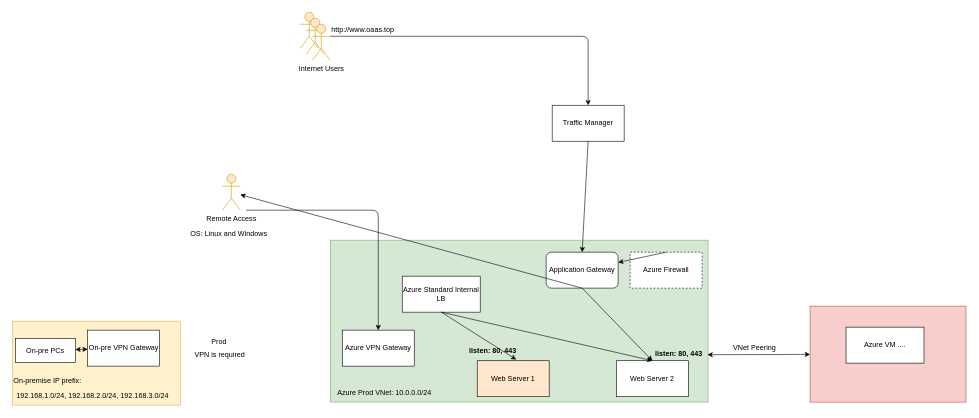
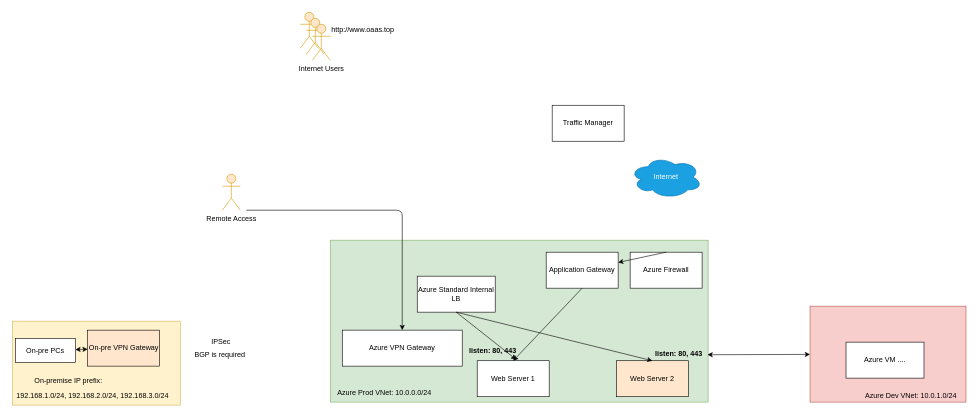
  <mxCell id="0" />
  <mxCell id="1" parent="0" />
  <mxCell id="2" value="" style="rounded=0;whiteSpace=wrap;html=1;fillColor=#d5e8d4;strokeColor=#82b366;" vertex="1" parent="1"><mxGeometry x="550" y="400" width="630" height="270" as="geometry" /></mxCell>
  <mxCell id="3" value="Traffic Manager" style="rounded=0;whiteSpace=wrap;html=1;" vertex="1" parent="1"><mxGeometry x="920" y="175" width="120" height="60" as="geometry" /></mxCell>
- <mxCell id="4" value="Web Server 1" style="rounded=0;whiteSpace=wrap;html=1;fillColor=#ffe6cc;" vertex="1" parent="1"><mxGeometry x="795" y="601" width="120" height="60" as="geometry" /></mxCell>
- <mxCell id="5" value="Application Gateway" style="whiteSpace=wrap;html=1;rounded=1;" vertex="1" parent="1"><mxGeometry x="910" y="420" width="120" height="60" as="geometry" /></mxCell>
- <mxCell id="6" value="&lt;span&gt;Web Server 2&lt;/span&gt;" style="rounded=0;whiteSpace=wrap;html=1;" vertex="1" parent="1"><mxGeometry x="1027" y="601" width="120" height="60" as="geometry" /></mxCell>
- <mxCell id="7" value="" style="endArrow=classic;html=1;exitX=0.5;exitY=1;exitDx=0;exitDy=0;" edge="1" parent="1" source="5" target="19"><mxGeometry width="50" height="50" relative="1" as="geometry"><mxPoint x="1435" y="660" as="sourcePoint" /><mxPoint x="855" y="670" as="targetPoint" /></mxGeometry></mxCell>
- <mxCell id="8" value="" style="endArrow=classic;html=1;exitX=0.5;exitY=1;exitDx=0;exitDy=0;entryX=0.5;entryY=0;entryDx=0;entryDy=0;" edge="1" parent="1" source="5" target="6"><mxGeometry width="50" height="50" relative="1" as="geometry"><mxPoint x="1175" y="520" as="sourcePoint" /><mxPoint x="865" y="680" as="targetPoint" /></mxGeometry></mxCell>
- <mxCell id="9" value="" style="endArrow=classic;html=1;entryX=0.5;entryY=0;entryDx=0;entryDy=0;exitX=0.5;exitY=1;exitDx=0;exitDy=0;" edge="1" parent="1" source="3" target="5"><mxGeometry width="50" height="50" relative="1" as="geometry"><mxPoint x="1040" y="230" as="sourcePoint" /><mxPoint x="840" y="400" as="targetPoint" /></mxGeometry></mxCell>
+ <mxCell id="4" value="Web Server 1" style="rounded=0;whiteSpace=wrap;html=1;" vertex="1" parent="1"><mxGeometry x="795" y="601" width="120" height="60" as="geometry" /></mxCell>
+ <mxCell id="5" value="Application Gateway" style="rounded=0;whiteSpace=wrap;html=1;" vertex="1" parent="1"><mxGeometry x="910" y="420" width="120" height="60" as="geometry" /></mxCell>
+ <mxCell id="6" value="&lt;span&gt;Web Server 2&lt;/span&gt;" style="rounded=0;whiteSpace=wrap;html=1;fillColor=#ffe6cc;" vertex="1" parent="1"><mxGeometry x="1027" y="601" width="120" height="60" as="geometry" /></mxCell>
+ <mxCell id="7" value="" style="endArrow=classic;html=1;exitX=0.5;exitY=1;exitDx=0;exitDy=0;entryX=0.5;entryY=0;entryDx=0;entryDy=0;" edge="1" parent="1" source="5" target="4"><mxGeometry width="50" height="50" relative="1" as="geometry"><mxPoint x="1435" y="660" as="sourcePoint" /><mxPoint x="855" y="670" as="targetPoint" /></mxGeometry></mxCell>
  <mxCell id="10" value="&lt;b&gt;listen: 80, 443&lt;/b&gt;" style="text;html=1;resizable=0;points=[];autosize=1;align=left;verticalAlign=top;spacingTop=-4;" vertex="1" parent="1"><mxGeometry x="780" y="574" width="90" height="20" as="geometry" /></mxCell>
  <mxCell id="11" value="&lt;b&gt;listen: 80, 443&lt;/b&gt;" style="text;html=1;resizable=0;points=[];autosize=1;align=left;verticalAlign=top;spacingTop=-4;" vertex="1" parent="1"><mxGeometry x="1090" y="580" width="90" height="20" as="geometry" /></mxCell>
- <mxCell id="12" value="Azure VPN Gateway" style="rounded=0;whiteSpace=wrap;html=1;" vertex="1" parent="1"><mxGeometry x="570" y="550" width="120" height="60" as="geometry" /></mxCell>
+ <mxCell id="12" value="Azure VPN Gateway" style="rounded=0;whiteSpace=wrap;html=1;" vertex="1" parent="1"><mxGeometry x="570" y="550" width="200" height="60" as="geometry" /></mxCell>
  <mxCell id="13" value="" style="rounded=0;whiteSpace=wrap;html=1;fillColor=#fff2cc;strokeColor=#d6b656;" vertex="1" parent="1"><mxGeometry x="20" y="535" width="280" height="140" as="geometry" /></mxCell>
- <mxCell id="14" value="On-pre VPN Gateway" style="rounded=0;whiteSpace=wrap;html=1;" vertex="1" parent="1"><mxGeometry x="145.5" y="550" width="120" height="60" as="geometry" /></mxCell>
+ <mxCell id="14" value="On-pre VPN Gateway" style="rounded=0;whiteSpace=wrap;html=1;fillColor=#ffe6cc;" vertex="1" parent="1"><mxGeometry x="145.5" y="550" width="120" height="60" as="geometry" /></mxCell>
  <mxCell id="15" value="192.168.1.0/24, 192.168.2.0/24, 192.168.3.0/24&lt;br&gt;" style="text;html=1;resizable=0;points=[];autosize=1;align=left;verticalAlign=top;spacingTop=-4;" vertex="1" parent="1"><mxGeometry x="25" y="650" width="270" height="20" as="geometry" /></mxCell>
  <mxCell id="16" value="" style="endArrow=classic;startArrow=classic;html=1;" edge="1" parent="1" source="14" target="21"><mxGeometry width="50" height="50" relative="1" as="geometry"><mxPoint x="300" y="580" as="sourcePoint" /><mxPoint x="420" y="850" as="targetPoint" /></mxGeometry></mxCell>
  <mxCell id="17" value="Azure Prod VNet: 10.0.0.0/24" style="text;html=1;resizable=0;points=[];autosize=1;align=left;verticalAlign=top;spacingTop=-4;" vertex="1" parent="1"><mxGeometry x="560" y="644" width="170" height="20" as="geometry" /></mxCell>
- <mxCell id="18" value="On-premise IP prefix:" style="text;html=1;resizable=0;points=[];autosize=1;align=left;verticalAlign=top;spacingTop=-4;" vertex="1" parent="1"><mxGeometry x="20" y="624" width="130" height="20" as="geometry" /></mxCell>
+ <mxCell id="18" value="On-premise IP prefix:" style="text;html=1;resizable=0;points=[];autosize=1;align=left;verticalAlign=top;spacingTop=-4;" vertex="1" parent="1"><mxGeometry x="55" y="624" width="130" height="20" as="geometry" /></mxCell>
  <mxCell id="19" value="Remote Access" style="shape=umlActor;verticalLabelPosition=bottom;labelBackgroundColor=#ffffff;verticalAlign=top;html=1;outlineConnect=0;fillColor=#ffe6cc;strokeColor=#d79b00;" vertex="1" parent="1"><mxGeometry x="370" y="290" width="30" height="60" as="geometry" /></mxCell>
  <mxCell id="20" value="" style="endArrow=classic;html=1;entryX=0.5;entryY=0;entryDx=0;entryDy=0;edgeStyle=elbowEdgeStyle;elbow=vertical;" edge="1" parent="1" target="12"><mxGeometry width="50" height="50" relative="1" as="geometry"><mxPoint x="410" y="350" as="sourcePoint" /><mxPoint y="340" as="targetPoint" x="260" /><Array as="points"><mxPoint x="490" y="350" /></Array></mxGeometry></mxCell>
  <mxCell id="21" value="On-pre PCs" style="rounded=0;whiteSpace=wrap;html=1;" vertex="1" parent="1"><mxGeometry x="25" y="564" width="100" height="40" as="geometry" /></mxCell>
- <mxCell id="22" value="Prod" style="text;html=1;resizable=0;points=[];autosize=1;align=left;verticalAlign=top;spacingTop=-4;" vertex="1" parent="1"><mxGeometry x="350" y="560" width="50" height="20" as="geometry" /></mxCell>
- <mxCell id="23" value="VPN is required" style="text;html=1;resizable=0;points=[];autosize=1;align=left;verticalAlign=top;spacingTop=-4;" vertex="1" parent="1"><mxGeometry x="322" y="581" width="100" height="20" as="geometry" /></mxCell>
+ <mxCell id="22" value="IPSec" style="text;html=1;resizable=0;points=[];autosize=1;align=left;verticalAlign=top;spacingTop=-4;" vertex="1" parent="1"><mxGeometry x="350" y="560" width="50" height="20" as="geometry" /></mxCell>
+ <mxCell id="23" value="BGP is required" style="text;html=1;resizable=0;points=[];autosize=1;align=left;verticalAlign=top;spacingTop=-4;" vertex="1" parent="1"><mxGeometry x="322" y="581" width="100" height="20" as="geometry" /></mxCell>
  <mxCell id="24" value="" style="shape=umlActor;verticalLabelPosition=bottom;labelBackgroundColor=#ffffff;verticalAlign=top;html=1;outlineConnect=0;fillColor=#ffe6cc;strokeColor=#d79b00;" vertex="1" parent="1"><mxGeometry x="500" y="20" width="30" height="60" as="geometry" /></mxCell>
  <mxCell id="25" value="" style="shape=umlActor;verticalLabelPosition=bottom;labelBackgroundColor=#ffffff;verticalAlign=top;html=1;outlineConnect=0;fillColor=#ffe6cc;strokeColor=#d79b00;" vertex="1" parent="1"><mxGeometry x="510" y="30" width="30" height="60" as="geometry" /></mxCell>
  <mxCell id="26" value="Internet Users" style="shape=umlActor;verticalLabelPosition=bottom;labelBackgroundColor=#ffffff;verticalAlign=top;html=1;outlineConnect=0;fillColor=#ffe6cc;strokeColor=#d79b00;" vertex="1" parent="1"><mxGeometry x="520" y="40" width="30" height="60" as="geometry" /></mxCell>
- <mxCell id="27" value="" style="endArrow=classic;html=1;entryX=0.5;entryY=0;entryDx=0;entryDy=0;edgeStyle=elbowEdgeStyle;elbow=vertical;exitX=1;exitY=0.333;exitDx=0;exitDy=0;exitPerimeter=0;" edge="1" parent="1" source="26" target="3"><mxGeometry width="50" height="50" relative="1" as="geometry"><mxPoint x="15" y="340" as="sourcePoint" /><mxPoint x="640" y="560" as="targetPoint" /><Array as="points"><mxPoint x="680" y="60" /></Array></mxGeometry></mxCell>
  <mxCell id="28" value="http://www.oaas.top" style="text;html=1;resizable=0;points=[];autosize=1;align=left;verticalAlign=top;spacingTop=-4;" vertex="1" parent="1"><mxGeometry x="550" y="40" width="120" height="20" as="geometry" /></mxCell>
- <mxCell id="29" value="Azure Firewall" style="rounded=0;whiteSpace=wrap;html=1;dashed=1;" vertex="1" parent="1"><mxGeometry x="1050" y="420" width="120" height="60" as="geometry" /></mxCell>
+ <mxCell id="29" value="Azure Firewall" style="rounded=0;whiteSpace=wrap;html=1;" vertex="1" parent="1"><mxGeometry x="1050" y="420" width="120" height="60" as="geometry" /></mxCell>
  <mxCell id="30" value="" style="endArrow=classic;html=1;exitX=0.5;exitY=0;exitDx=0;exitDy=0;" edge="1" parent="1" source="29" target="5"><mxGeometry width="50" height="50" relative="1" as="geometry"><mxPoint x="1310" y="250" as="sourcePoint" /><mxPoint x="1250" y="210" as="targetPoint" /></mxGeometry></mxCell>
- <mxCell id="32" value="OS: Linux and Windows&lt;br&gt;" style="text;html=1;resizable=0;points=[];autosize=1;align=left;verticalAlign=top;spacingTop=-4;" vertex="1" parent="1"><mxGeometry x="315" y="380" width="140" height="20" as="geometry" /></mxCell>
+ <mxCell id="31" value="Internet" style="ellipse;shape=cloud;whiteSpace=wrap;html=1;fillColor=#1ba1e2;strokeColor=#006EAF;fontColor=#ffffff;" vertex="1" parent="1"><mxGeometry x="1050" y="260" width="120" height="70" as="geometry" /></mxCell>
  <mxCell id="33" value="" style="rounded=0;whiteSpace=wrap;html=1;fillColor=#f8cecc;strokeColor=#b85450;" vertex="1" parent="1"><mxGeometry x="1350" y="510" width="260" height="160" as="geometry" /></mxCell>
- <mxCell id="34" value="Azure Standard Internal LB" style="rounded=0;whiteSpace=wrap;html=1;" vertex="1" parent="1"><mxGeometry x="670" y="460" width="130" height="60" as="geometry" /></mxCell>
- <mxCell id="35" value="Azure VM ...." style="rounded=0;whiteSpace=wrap;html=1;" vertex="1" parent="1"><mxGeometry x="1410" y="545" width="130" height="60" as="geometry" /></mxCell>
+ <mxCell id="34" value="Azure Standard Internal LB" style="rounded=0;whiteSpace=wrap;html=1;" vertex="1" parent="1"><mxGeometry x="695" y="460" width="130" height="60" as="geometry" /></mxCell>
+ <mxCell id="35" value="Azure VM ...." style="rounded=0;whiteSpace=wrap;html=1;" vertex="1" parent="1"><mxGeometry x="1410" y="570" width="130" height="60" as="geometry" /></mxCell>
  <mxCell id="36" value="" style="endArrow=classic;html=1;exitX=0.5;exitY=1;exitDx=0;exitDy=0;" edge="1" parent="1" source="34"><mxGeometry width="50" height="50" relative="1" as="geometry"><mxPoint x="980" y="490" as="sourcePoint" /><mxPoint x="860" y="599" as="targetPoint" /></mxGeometry></mxCell>
  <mxCell id="37" value="" style="endArrow=classic;html=1;exitX=0.5;exitY=1;exitDx=0;exitDy=0;entryX=0.5;entryY=0;entryDx=0;entryDy=0;" edge="1" parent="1" source="34" target="6"><mxGeometry width="50" height="50" relative="1" as="geometry"><mxPoint x="770" y="530" as="sourcePoint" /><mxPoint x="870" y="609" as="targetPoint" /></mxGeometry></mxCell>
+ <mxCell id="38" value="Azure Dev VNet: 10.0.1.0/24" style="text;html=1;resizable=0;points=[];autosize=1;align=left;verticalAlign=top;spacingTop=-4;" vertex="1" parent="1"><mxGeometry x="1440" y="650" width="170" height="20" as="geometry" /></mxCell>
  <mxCell id="39" value="" style="endArrow=classic;startArrow=classic;html=1;exitX=0.989;exitY=0.55;exitDx=0;exitDy=0;exitPerimeter=0;" edge="1" parent="1" source="11" target="33"><mxGeometry width="50" height="50" relative="1" as="geometry"><mxPoint x="210" y="590" as="sourcePoint" /><mxPoint x="580" y="590" as="targetPoint" /></mxGeometry></mxCell>
- <mxCell id="40" value="VNet Peering" style="text;html=1;resizable=0;points=[];autosize=1;align=left;verticalAlign=top;spacingTop=-4;" vertex="1" parent="1"><mxGeometry x="1220" y="570" width="90" height="20" as="geometry" /></mxCell>
